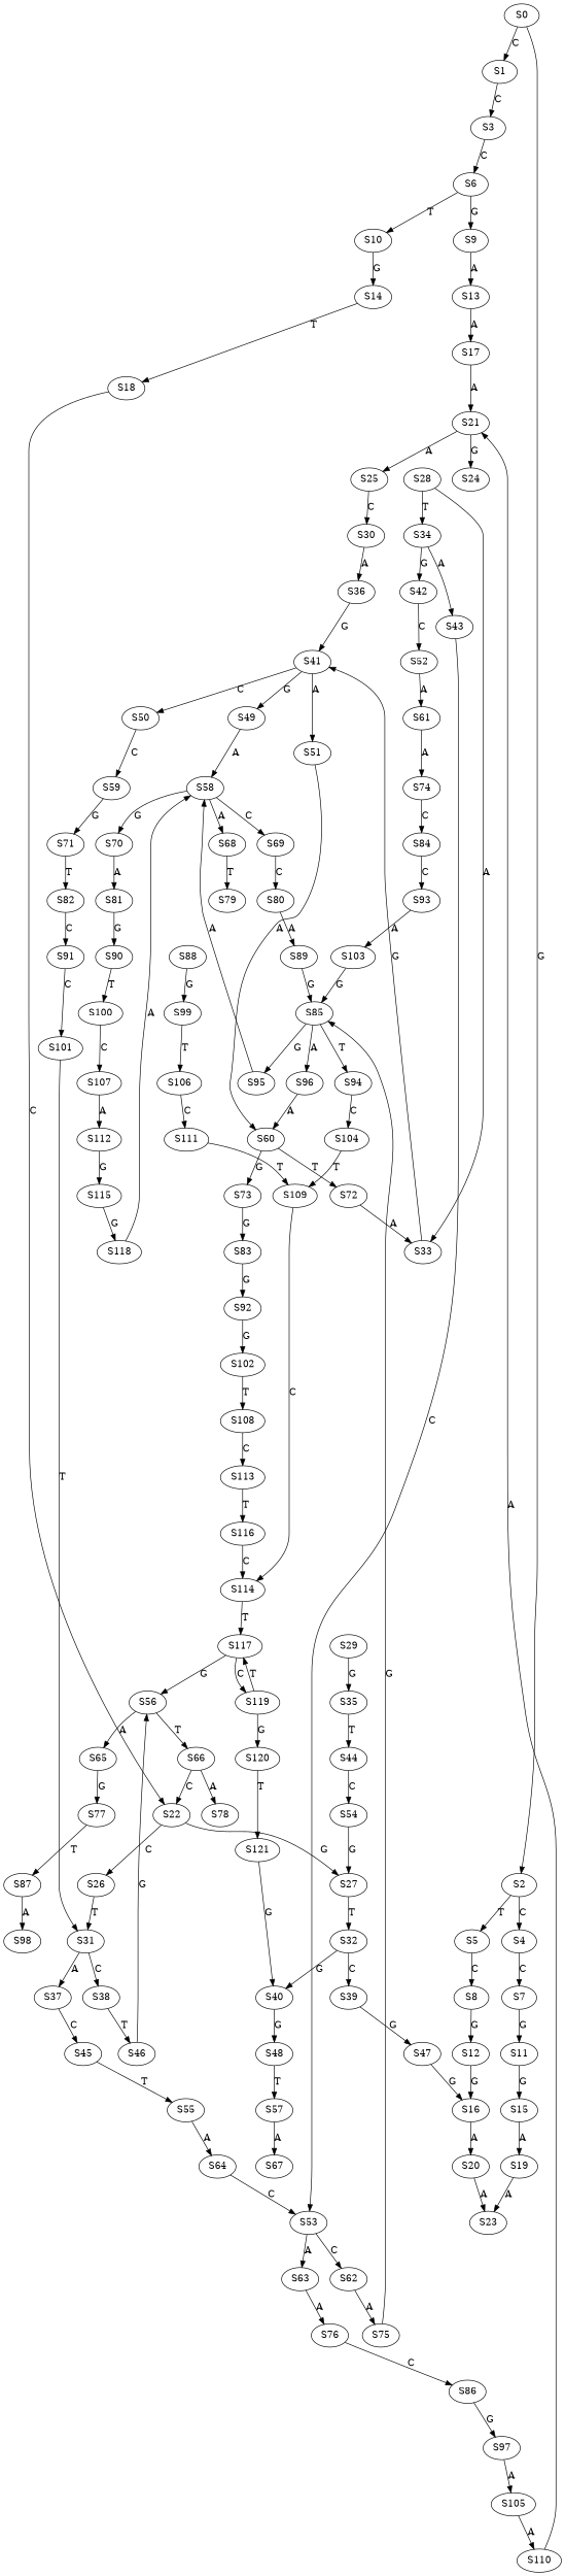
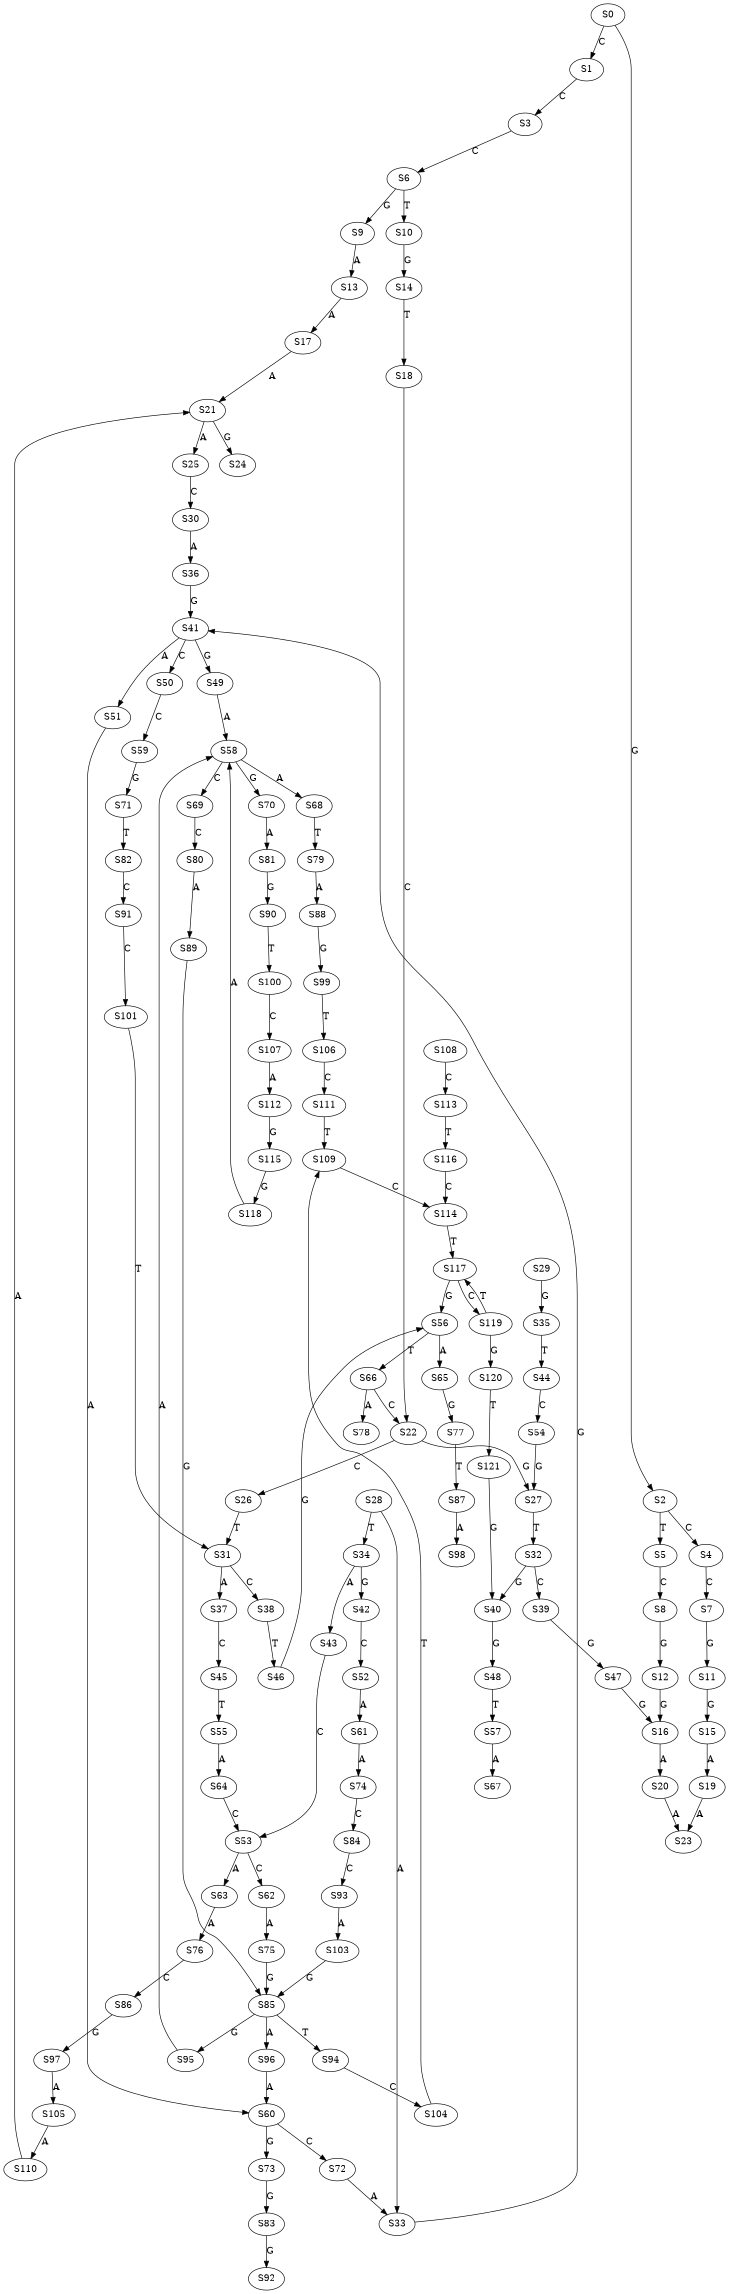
  strict digraph {
    S0
    S1
    S2
    S3
    S4
    S5
    S6
    S7
    S8
    S9
    S10
    S11
    S12
    S13
    S14
    S15
    S16
    S17
    S18
    S19
    S20
    S21
    S22
    S23
    S24
    S25
    S26
    S27
    S30
    S31
    S32
    S28
    S33
    S34
    S29
    S35
    S36
    S37
    S38
    S39
    S40
    S41
    S42
    S43
    S44
    S45
    S46
    S47
    S48
    S49
    S50
    S51
    S52
    S53
    S54
    S55
    S56
    S57
    S58
    S59
    S60
    S61
    S62
    S63
    S64
    S65
    S66
    S67
    S68
    S69
    S70
    S71
    S72
    S73
    S74
    S75
    S76
    S77
    S78
    S79
    S80
    S81
    S82
    S83
    S84
    S85
    S86
    S87
    S88
    S89
    S90
    S91
    S92
    S93
    S94
    S95
    S96
    S97
    S98
    S99
    S100
    S101
-   S102
    S103
    S104
    S105
    S106
    S107
    S108
    S109
    S110
    S111
    S112
    S113
    S114
    S115
    S116
    S117
    S118
    S119
    S120
    S121
    S0 -> S1 [label=C]
    S0 -> S2 [label=G]
    S1 -> S3 [label=C]
    S2 -> S4 [label=C]
    S2 -> S5 [label=T]
    S3 -> S6 [label=C]
    S4 -> S7 [label=C]
    S5 -> S8 [label=C]
    S6 -> S9 [label=G]
    S6 -> S10 [label=T]
    S7 -> S11 [label=G]
    S8 -> S12 [label=G]
    S9 -> S13 [label=A]
    S10 -> S14 [label=G]
    S11 -> S15 [label=G]
    S12 -> S16 [label=G]
    S13 -> S17 [label=A]
    S14 -> S18 [label=T]
    S15 -> S19 [label=A]
    S16 -> S20 [label=A]
    S17 -> S21 [label=A]
    S18 -> S22 [label=C]
    S19 -> S23 [label=A]
    S20 -> S23 [label=A]
    S21 -> S24 [label=G]
    S21 -> S25 [label=A]
    S22 -> S26 [label=C]
    S22 -> S27 [label=G]
    S25 -> S30 [label=C]
    S26 -> S31 [label=T]
    S27 -> S32 [label=T]
    S30 -> S36 [label=A]
    S31 -> S37 [label=A]
    S31 -> S38 [label=C]
    S32 -> S39 [label=C]
    S32 -> S40 [label=G]
    S28 -> S33 [label=A]
    S28 -> S34 [label=T]
    S33 -> S41 [label=G]
    S34 -> S42 [label=G]
    S34 -> S43 [label=A]
    S29 -> S35 [label=G]
    S35 -> S44 [label=T]
    S36 -> S41 [label=G]
    S37 -> S45 [label=C]
    S38 -> S46 [label=T]
    S39 -> S47 [label=G]
    S40 -> S48 [label=G]
    S41 -> S49 [label=G]
    S41 -> S50 [label=C]
    S41 -> S51 [label=A]
    S42 -> S52 [label=C]
    S43 -> S53 [label=C]
    S44 -> S54 [label=C]
    S45 -> S55 [label=T]
    S46 -> S56 [label=G]
    S47 -> S16 [label=G]
    S48 -> S57 [label=T]
    S49 -> S58 [label=A]
    S50 -> S59 [label=C]
    S51 -> S60 [label=A]
    S52 -> S61 [label=A]
    S53 -> S62 [label=C]
    S53 -> S63 [label=A]
    S54 -> S27 [label=G]
    S55 -> S64 [label=A]
    S56 -> S65 [label=A]
    S56 -> S66 [label=T]
    S57 -> S67 [label=A]
    S58 -> S68 [label=A]
    S58 -> S69 [label=C]
    S58 -> S70 [label=G]
    S59 -> S71 [label=G]
-   S60 -> S72 [label=T]
+   S60 -> S72 [label=C]
    S60 -> S73 [label=G]
    S61 -> S74 [label=A]
    S62 -> S75 [label=A]
    S63 -> S76 [label=A]
    S64 -> S53 [label=C]
    S65 -> S77 [label=G]
    S66 -> S22 [label=C]
    S66 -> S78 [label=A]
    S68 -> S79 [label=T]
    S69 -> S80 [label=C]
    S70 -> S81 [label=A]
    S71 -> S82 [label=T]
    S72 -> S33 [label=A]
    S73 -> S83 [label=G]
    S74 -> S84 [label=C]
    S75 -> S85 [label=G]
    S76 -> S86 [label=C]
    S77 -> S87 [label=T]
+   S79 -> S88 [label=A]
    S80 -> S89 [label=A]
    S81 -> S90 [label=G]
    S82 -> S91 [label=C]
    S83 -> S92 [label=G]
    S84 -> S93 [label=C]
    S85 -> S94 [label=T]
    S85 -> S95 [label=G]
    S85 -> S96 [label=A]
    S86 -> S97 [label=G]
    S87 -> S98 [label=A]
    S88 -> S99 [label=G]
    S89 -> S85 [label=G]
    S90 -> S100 [label=T]
    S91 -> S101 [label=C]
-   S92 -> S102 [label=G]
    S93 -> S103 [label=A]
    S94 -> S104 [label=C]
    S95 -> S58 [label=A]
    S96 -> S60 [label=A]
    S97 -> S105 [label=A]
    S99 -> S106 [label=T]
    S100 -> S107 [label=C]
    S101 -> S31 [label=T]
-   S102 -> S108 [label=T]
    S103 -> S85 [label=G]
    S104 -> S109 [label=T]
    S105 -> S110 [label=A]
    S106 -> S111 [label=C]
    S107 -> S112 [label=A]
    S108 -> S113 [label=C]
    S109 -> S114 [label=C]
    S110 -> S21 [label=A]
    S111 -> S109 [label=T]
    S112 -> S115 [label=G]
    S113 -> S116 [label=T]
    S114 -> S117 [label=T]
    S115 -> S118 [label=G]
    S116 -> S114 [label=C]
    S117 -> S56 [label=G]
    S117 -> S119 [label=C]
    S118 -> S58 [label=A]
    S119 -> S117 [label=T]
    S119 -> S120 [label=G]
    S120 -> S121 [label=T]
    S121 -> S40 [label=G]
  }
